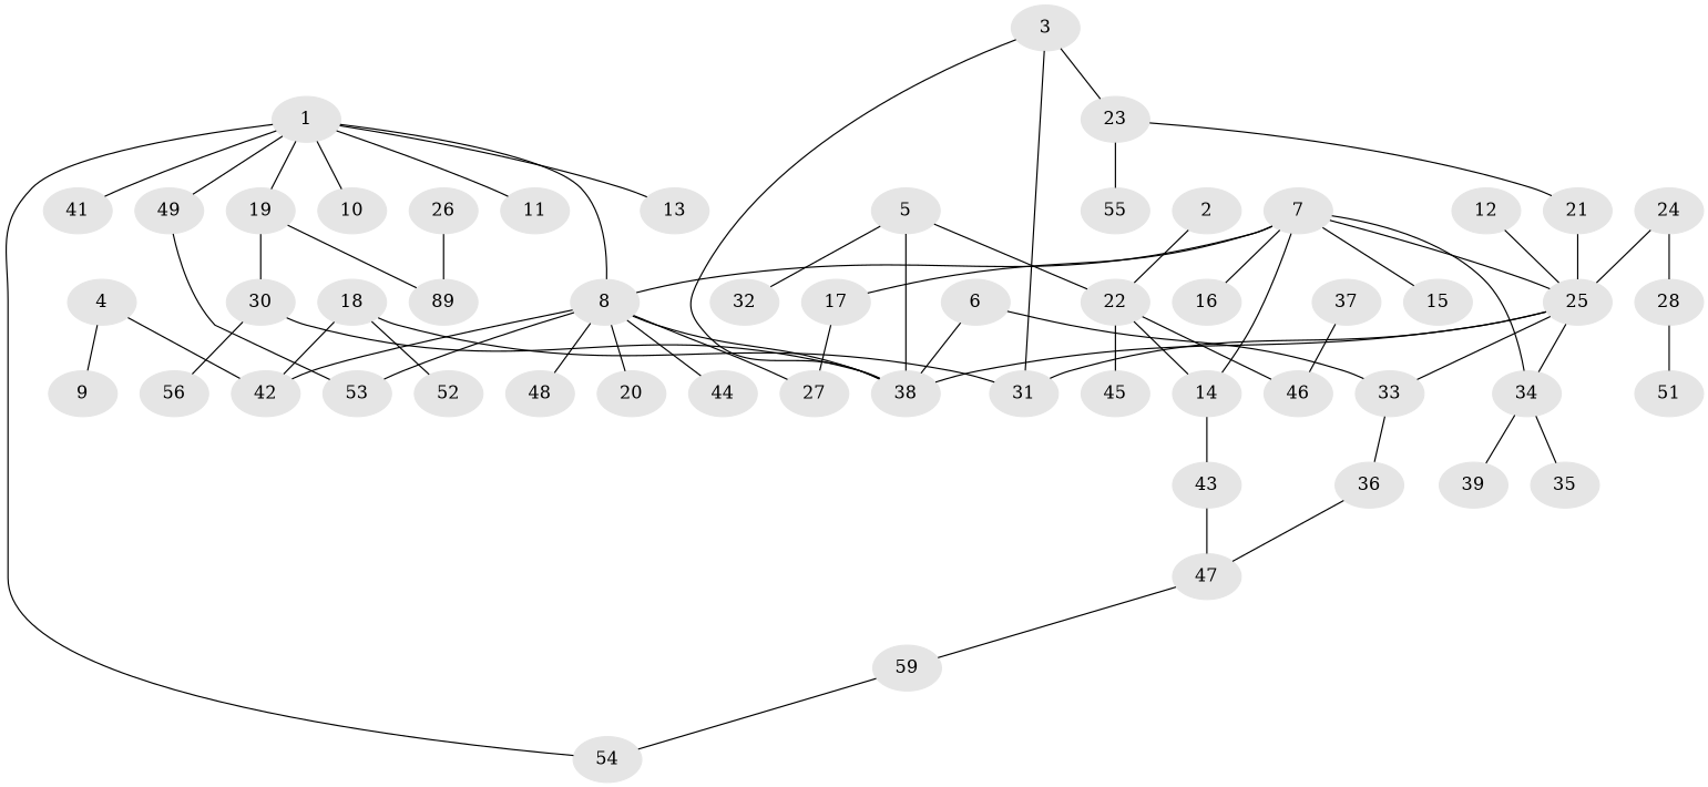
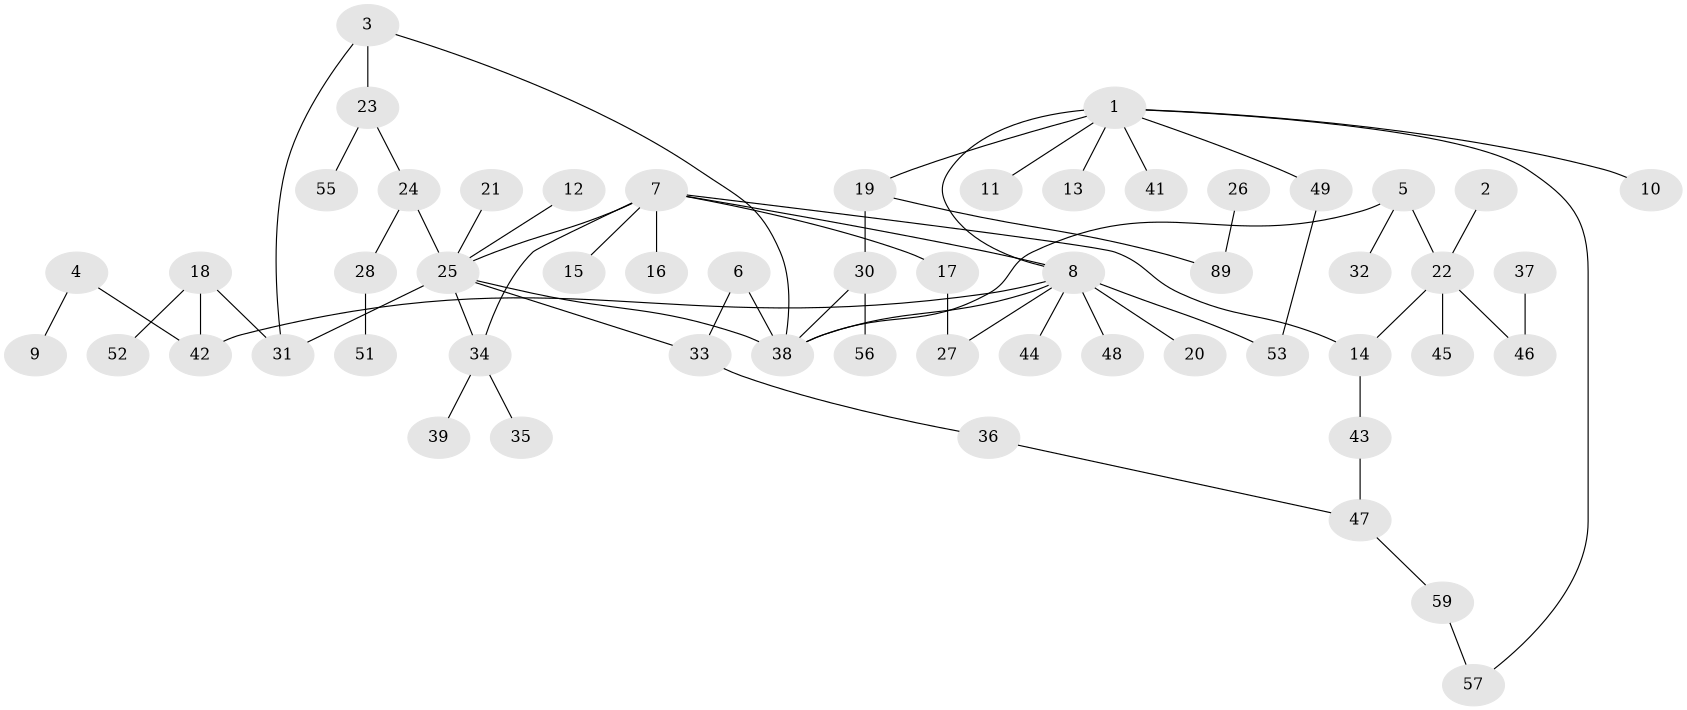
  graph {
    node [color=gray90 style=filled]
    edge [weight=1.0]
    1
    8
    10
    11
    13
    19
    41
    49
-   54
+   54 [label=57]
    38
    42
    20
    27
    44
    48
    53
    n17 [label=89]
    30
    2
    22
    14
    45
    46
    3
    23
    31
    55
    24
    4
    9
    5
    32
    6
    33
    36
    7
    15
    16
    17
    25
    34
    43
    35
    39
    12
    47
    18
    52
    56
    21
    28
    51
    26
    n54 [label=59]
    37
    1 -- 8
    1 -- 10
    1 -- 11
    1 -- 13
    1 -- 19
    1 -- 41
    1 -- 49
    1 -- 54
    8 -- 38
    8 -- 42
    8 -- 20
    8 -- 27
    8 -- 44
    8 -- 48
    8 -- 53
    19 -- n17
    19 -- 30
    49 -- 53
    30 -- 38
    30 -- 56
    2 -- 22
    22 -- 14
    22 -- 45
    22 -- 46
    14 -- 43
    3 -- 38
    3 -- 23
    3 -- 31
    23 -- 55
-   23 -- 21
+   23 -- 24
    24 -- 25
    24 -- 28
    4 -- 42
    4 -- 9
    5 -- 38
    5 -- 22
    5 -- 32
    6 -- 38
    6 -- 33
    33 -- 36
    36 -- 47
    7 -- 8
    7 -- 14
    7 -- 15
    7 -- 16
    7 -- 17
    7 -- 25
    7 -- 34
    17 -- 27
    25 -- 38
    25 -- 31
    25 -- 33
    25 -- 34
    34 -- 35
    34 -- 39
    43 -- 47
    12 -- 25
    47 -- n54
    18 -- 42
    18 -- 31
    18 -- 52
    21 -- 25
    28 -- 51
    26 -- n17
    n54 -- 54
    37 -- 46
  }
